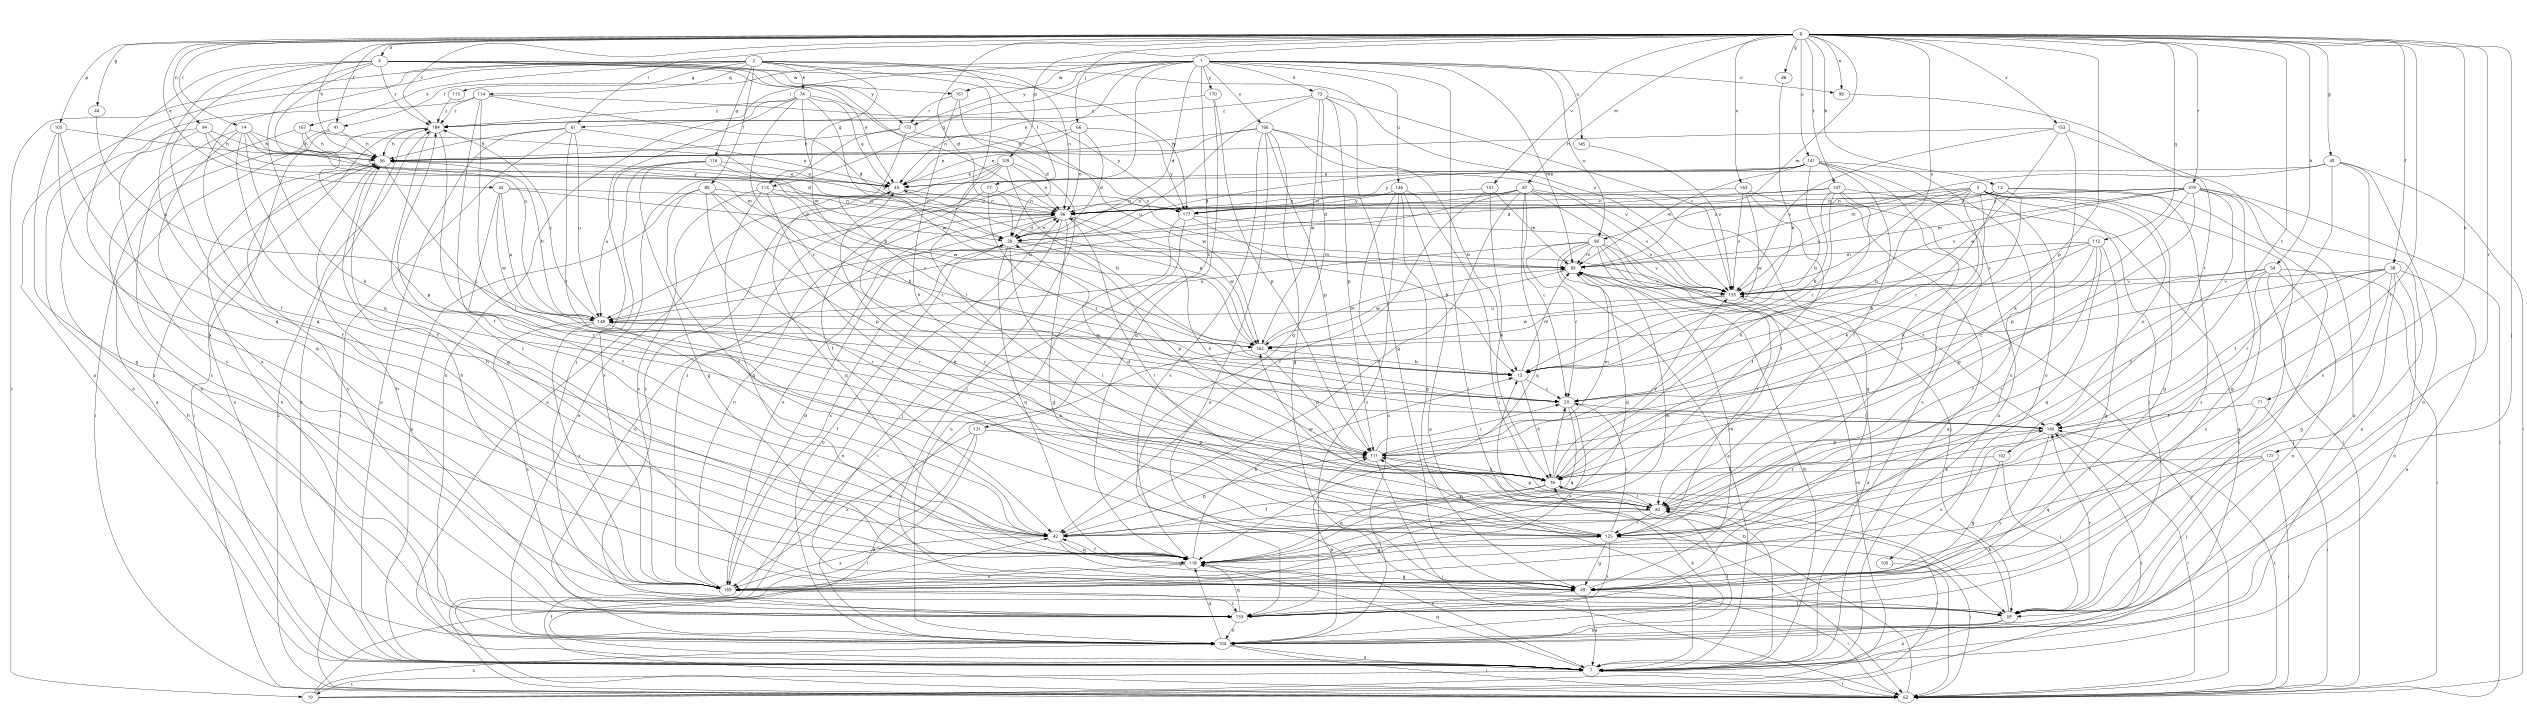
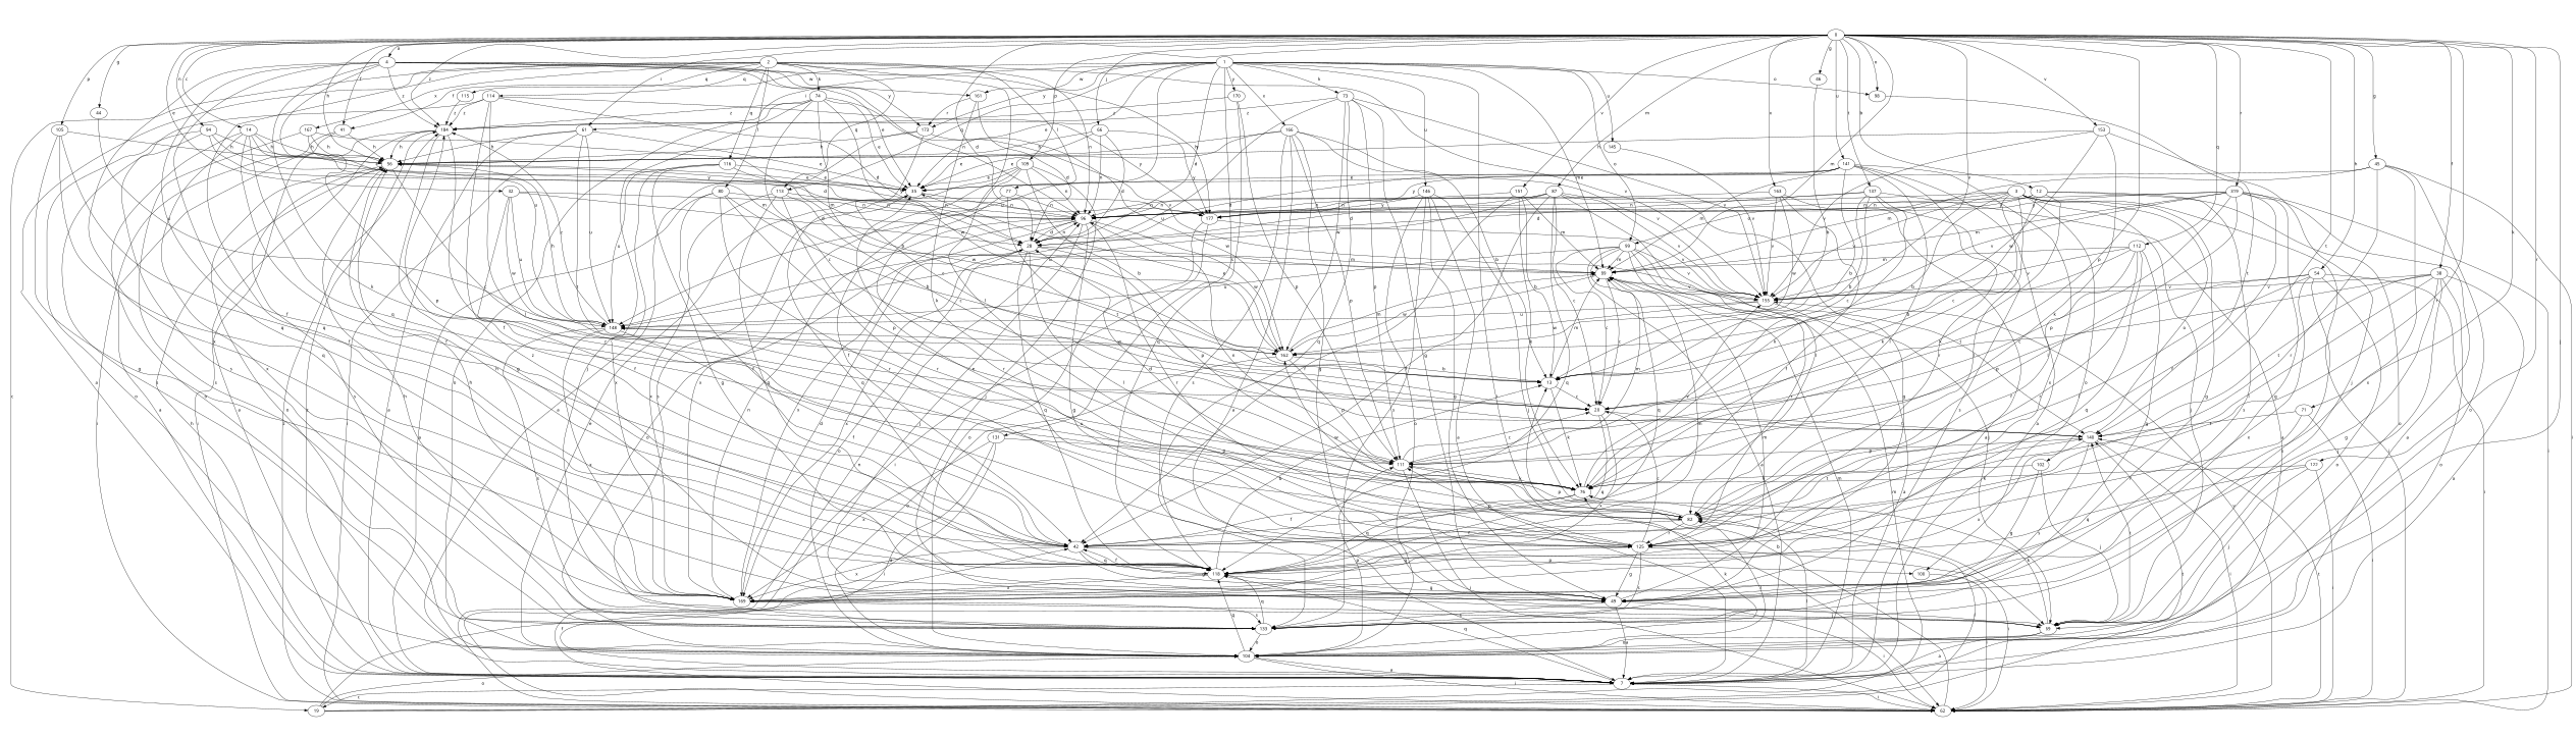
  strict digraph {
    fontname="Noto Sans"
    node [fontname="Noto Sans"]
    edge [fontname="Noto Sans"]
    0
    4
    12
    14
    28
    32
    38
    41
    44
    45
    46
    54
    56
    61
    66
    69
    71
    87
    89
    94
    98
    105
    109
    111
    112
    n26 [label=319]
    122
    125
    137
    140
    141
    151
    153
    155
    163
    184
    35
    148
    161
    173
    96
    118
    76
    42
    169
    177
    7
    62
    19
    82
    20
    104
    133
    162
    49
    13
    1
    73
    99
    113
    131
    145
    146
    166
    170
    2
    74
    77
    80
    114
    115
    116
    167
    3
    100
    102
    0 -> 4 [label=a]
    0 -> 12 [label=b]
    0 -> 14 [label=c]
    0 -> 28 [label=d]
    0 -> 32 [label=e]
    0 -> 38 [label=f]
    0 -> 41 [label=f]
    0 -> 44 [label=g]
    0 -> 45 [label=g]
    0 -> 46 [label=g]
    0 -> 54 [label=h]
    0 -> 56 [label=h]
    0 -> 61 [label=i]
    0 -> 66 [label=j]
    0 -> 69 [label=j]
    0 -> 71 [label=k]
    0 -> 87 [label=m]
    0 -> 89 [label=m]
    0 -> 94 [label=n]
    0 -> 98 [label=o]
    0 -> 105 [label=p]
    0 -> 109 [label=p]
    0 -> 111 [label=p]
    0 -> 112 [label=q]
    0 -> n26 [label=r]
    0 -> 122 [label=r]
    0 -> 125 [label=r]
    0 -> 137 [label=t]
    0 -> 140 [label=t]
    0 -> 141 [label=u]
    0 -> 151 [label=v]
    0 -> 153 [label=v]
    0 -> 155 [label=v]
    0 -> 163 [label=x]
    0 -> 184 [label=z]
    4 -> 184 [label=z]
    4 -> 35 [label=e]
    4 -> 148 [label=u]
    4 -> 161 [label=w]
    4 -> 173 [label=y]
    4 -> 96 [label=n]
    4 -> 118 [label=q]
    4 -> 76 [label=k]
    4 -> 42 [label=f]
    4 -> 169 [label=x]
    4 -> 177 [label=y]
    12 -> 96 [label=n]
    12 -> 76 [label=k]
    12 -> 177 [label=y]
    12 -> 20 [label=c]
    12 -> 104 [label=o]
    12 -> 133 [label=s]
    14 -> 28 [label=d]
    14 -> 56 [label=h]
    14 -> 76 [label=q]
    14 -> 42 [label=f]
    14 -> 169 [label=x]
    14 -> 177 [label=y]
    14 -> 104 [label=o]
    28 -> 89 [label=m]
    28 -> 111 [label=p]
    28 -> 96 [label=n]
    28 -> 118 [label=q]
    28 -> 169 [label=x]
    28 -> 82 [label=l]
    28 -> 104 [label=o]
    32 -> 28 [label=d]
    32 -> 148 [label=u]
    32 -> 96 [label=n]
    32 -> 42 [label=f]
    32 -> 162 [label=w]
    38 -> 69 [label=j]
    38 -> 140 [label=t]
    38 -> 155 [label=v]
    38 -> 7 [label=a]
    38 -> 82 [label=l]
    38 -> 20 [label=c]
    38 -> 104 [label=o]
    38 -> 49 [label=g]
    41 -> 56 [label=h]
    41 -> 7 [label=a]
    41 -> 62 [label=i]
    44 -> 148 [label=u]
    45 -> 89 [label=m]
    45 -> 125 [label=r]
    45 -> 35 [label=e]
    45 -> 169 [label=x]
    45 -> 62 [label=i]
    45 -> 104 [label=o]
    46 -> 13 [label=b]
    54 -> 111 [label=p]
    54 -> 155 [label=v]
    54 -> 169 [label=x]
    54 -> 62 [label=i]
    54 -> 82 [label=l]
    54 -> 104 [label=o]
    54 -> 133 [label=s]
    56 -> 35 [label=e]
    56 -> 177 [label=y]
    56 -> 20 [label=c]
    56 -> 104 [label=o]
    56 -> 133 [label=s]
    61 -> 56 [label=h]
    61 -> 140 [label=t]
    61 -> 35 [label=e]
    61 -> 148 [label=u]
    61 -> 7 [label=a]
    61 -> 62 [label=i]
    66 -> 28 [label=d]
    66 -> 56 [label=h]
    66 -> 35 [label=e]
    66 -> 96 [label=n]
    66 -> 177 [label=y]
    69 -> 140 [label=t]
    69 -> 76 [label=k]
    69 -> 7 [label=a]
    69 -> 104 [label=o]
    71 -> 125 [label=r]
    71 -> 140 [label=t]
    71 -> 62 [label=i]
    87 -> 28 [label=d]
    87 -> 155 [label=v]
    87 -> 148 [label=u]
    87 -> 96 [label=n]
    87 -> 118 [label=q]
    87 -> 42 [label=f]
    87 -> 82 [label=l]
    87 -> 20 [label=c]
    87 -> 49 [label=g]
    89 -> 155 [label=v]
    89 -> 162 [label=w]
    94 -> 56 [label=h]
    94 -> 89 [label=m]
    94 -> 35 [label=e]
    94 -> 104 [label=o]
    94 -> 133 [label=s]
    98 -> 140 [label=t]
    105 -> 56 [label=h]
    105 -> 118 [label=q]
    105 -> 42 [label=f]
    105 -> 49 [label=g]
    109 -> 69 [label=j]
    109 -> 35 [label=e]
    109 -> 96 [label=n]
    109 -> 42 [label=f]
    109 -> 169 [label=x]
    109 -> 133 [label=s]
    109 -> 13 [label=b]
    111 -> 89 [label=m]
    111 -> 76 [label=k]
    111 -> 62 [label=i]
    111 -> 20 [label=c]
    112 -> 89 [label=m]
    112 -> 125 [label=r]
    112 -> 155 [label=v]
    112 -> 118 [label=q]
    112 -> 42 [label=f]
    112 -> 49 [label=g]
    112 -> 13 [label=b]
    n26 -> 89 [label=m]
    n26 -> 111 [label=p]
    n26 -> 155 [label=v]
    n26 -> 96 [label=n]
    n26 -> 42 [label=f]
    n26 -> 177 [label=y]
    n26 -> 7 [label=a]
    n26 -> 62 [label=i]
    n26 -> 82 [label=l]
    n26 -> 49 [label=g]
    122 -> 69 [label=j]
    122 -> 118 [label=q]
    122 -> 76 [label=k]
    122 -> 62 [label=i]
    125 -> 111 [label=p]
    125 -> 35 [label=e]
    125 -> 118 [label=q]
    125 -> 62 [label=i]
    125 -> 20 [label=c]
    125 -> 133 [label=s]
    125 -> 49 [label=g]
    137 -> 28 [label=d]
    137 -> 96 [label=n]
    137 -> 76 [label=k]
    137 -> 7 [label=a]
    137 -> 20 [label=c]
    137 -> 133 [label=s]
    137 -> 13 [label=b]
    140 -> 111 [label=p]
    140 -> 169 [label=x]
    140 -> 62 [label=i]
    140 -> 133 [label=s]
    141 -> 28 [label=d]
    141 -> 89 [label=m]
    141 -> 125 [label=r]
    141 -> 35 [label=e]
    141 -> 169 [label=x]
    141 -> 177 [label=y]
    141 -> 7 [label=a]
    141 -> 82 [label=l]
    141 -> 13 [label=b]
    151 -> 89 [label=m]
    151 -> 96 [label=n]
    151 -> 76 [label=k]
    151 -> 42 [label=f]
-   177 -> 13 [label=b]
+   151 -> 13 [label=b]
    153 -> 56 [label=h]
    153 -> 69 [label=j]
    153 -> 155 [label=v]
    153 -> 76 [label=k]
    153 -> 162 [label=w]
    155 -> 148 [label=u]
    155 -> 7 [label=a]
    155 -> 162 [label=w]
    163 -> 155 [label=v]
    163 -> 96 [label=n]
    163 -> 42 [label=f]
    163 -> 7 [label=a]
    163 -> 162 [label=w]
    184 -> 56 [label=h]
    184 -> 125 [label=r]
    184 -> 7 [label=a]
    184 -> 62 [label=i]
    184 -> 49 [label=g]
    35 -> 96 [label=n]
    35 -> 118 [label=q]
    148 -> 56 [label=h]
    148 -> 184 [label=z]
    148 -> 42 [label=f]
    148 -> 169 [label=x]
    148 -> 133 [label=s]
    148 -> 162 [label=w]
    161 -> 28 [label=d]
    161 -> 173 [label=r]
    161 -> 76 [label=k]
    173 -> 56 [label=h]
    173 -> 7 [label=a]
    173 -> 20 [label=c]
    173 -> 162 [label=w]
    96 -> 28 [label=d]
    96 -> 69 [label=j]
    96 -> 125 [label=r]
    96 -> 169 [label=x]
    96 -> 104 [label=o]
    96 -> 162 [label=w]
    96 -> 49 [label=g]
    118 -> 56 [label=h]
    118 -> 89 [label=m]
    118 -> 184 [label=z]
    118 -> 42 [label=f]
    118 -> 169 [label=x]
    118 -> 49 [label=g]
    118 -> 13 [label=b]
    76 -> 28 [label=d]
    76 -> 155 [label=v]
    76 -> 96 [label=n]
    76 -> 118 [label=q]
    76 -> 42 [label=f]
-   76 -> 82 [label=l]
-   76 -> 20 [label=c]
-   42 -> 111 [label=p]
+   89 -> 20 [label=c]
+   42 -> 100 [label=p]
    42 -> 118 [label=q]
    42 -> 169 [label=x]
    42 -> 49 [label=g]
    169 -> 28 [label=d]
    169 -> 56 [label=h]
    169 -> 69 [label=j]
    169 -> 96 [label=n]
    169 -> 133 [label=s]
    177 -> 155 [label=v]
    177 -> 62 [label=i]
    177 -> 104 [label=o]
    7 -> 56 [label=h]
    7 -> 89 [label=m]
    7 -> 184 [label=z]
    7 -> 118 [label=q]
    7 -> 62 [label=i]
    7 -> 19 [label=c]
    7 -> 82 [label=l]
    62 -> 140 [label=t]
    62 -> 155 [label=v]
    62 -> 184 [label=z]
    62 -> 96 [label=n]
    62 -> 13 [label=b]
    19 -> 89 [label=m]
    19 -> 140 [label=t]
    19 -> 42 [label=f]
    19 -> 82 [label=l]
    19 -> 104 [label=o]
    82 -> 111 [label=p]
    82 -> 125 [label=r]
    82 -> 140 [label=t]
    82 -> 148 [label=u]
    82 -> 42 [label=f]
    82 -> 162 [label=w]
    20 -> 140 [label=t]
    20 -> 118 [label=q]
    20 -> 169 [label=x]
    104 -> 111 [label=p]
    104 -> 35 [label=e]
    104 -> 118 [label=q]
    104 -> 76 [label=k]
    104 -> 7 [label=a]
    104 -> 62 [label=i]
    104 -> 82 [label=l]
    133 -> 56 [label=h]
    133 -> 118 [label=q]
    133 -> 104 [label=o]
    162 -> 89 [label=m]
    162 -> 111 [label=p]
    162 -> 35 [label=e]
    162 -> 104 [label=o]
    162 -> 13 [label=b]
    49 -> 89 [label=m]
    49 -> 7 [label=a]
    49 -> 62 [label=i]
    49 -> 133 [label=s]
    13 -> 89 [label=m]
    13 -> 76 [label=k]
    13 -> 20 [label=c]
    1 -> 28 [label=d]
    1 -> 41 [label=f]
    1 -> 61 [label=i]
    1 -> 89 [label=m]
    1 -> 98 [label=o]
    1 -> 35 [label=e]
    1 -> 148 [label=u]
    1 -> 161 [label=w]
    1 -> 173 [label=y]
    1 -> 62 [label=i]
    1 -> 73 [label=k]
    1 -> 99 [label=o]
    1 -> 113 [label=q]
    1 -> 131 [label=s]
    1 -> 145 [label=u]
    1 -> 146 [label=u]
    1 -> 166 [label=x]
    1 -> 170 [label=y]
    73 -> 111 [label=p]
    73 -> 155 [label=v]
    73 -> 184 [label=z]
    73 -> 148 [label=u]
    73 -> 118 [label=q]
    73 -> 162 [label=w]
    73 -> 49 [label=g]
    99 -> 69 [label=j]
    99 -> 89 [label=m]
    99 -> 125 [label=r]
    99 -> 140 [label=t]
    99 -> 155 [label=v]
    99 -> 148 [label=u]
    99 -> 118 [label=q]
    99 -> 7 [label=a]
    99 -> 20 [label=c]
    113 -> 125 [label=r]
    113 -> 96 [label=n]
    113 -> 118 [label=q]
    113 -> 169 [label=x]
    113 -> 20 [label=c]
    131 -> 111 [label=p]
    131 -> 169 [label=x]
    131 -> 7 [label=a]
    131 -> 62 [label=i]
    145 -> 155 [label=v]
    146 -> 69 [label=j]
    146 -> 177 [label=y]
    146 -> 7 [label=a]
    146 -> 104 [label=o]
    146 -> 133 [label=s]
    146 -> 49 [label=g]
    166 -> 56 [label=h]
    166 -> 111 [label=p]
    166 -> 155 [label=v]
    166 -> 35 [label=e]
    166 -> 7 [label=a]
    166 -> 133 [label=s]
    166 -> 49 [label=g]
    166 -> 13 [label=b]
    170 -> 111 [label=p]
    170 -> 184 [label=z]
    170 -> 118 [label=q]
    2 -> 155 [label=v]
    2 -> 96 [label=n]
    2 -> 118 [label=q]
    2 -> 7 [label=a]
    2 -> 19 [label=c]
    2 -> 82 [label=l]
    2 -> 113 [label=q]
    2 -> 74 [label=k]
    2 -> 77 [label=l]
    2 -> 80 [label=l]
    2 -> 114 [label=q]
    2 -> 115 [label=q]
    2 -> 116 [label=q]
    2 -> 167 [label=x]
    74 -> 69 [label=j]
    74 -> 155 [label=v]
    74 -> 184 [label=z]
    74 -> 35 [label=e]
    74 -> 20 [label=c]
    74 -> 104 [label=o]
    74 -> 162 [label=w]
    74 -> 13 [label=b]
    77 -> 125 [label=r]
    77 -> 140 [label=t]
    77 -> 96 [label=n]
    80 -> 111 [label=p]
    80 -> 125 [label=r]
    80 -> 96 [label=n]
    80 -> 42 [label=f]
    80 -> 7 [label=a]
    80 -> 13 [label=b]
    114 -> 28 [label=d]
    114 -> 184 [label=z]
    114 -> 42 [label=f]
    114 -> 177 [label=y]
    114 -> 82 [label=l]
    114 -> 133 [label=s]
    115 -> 184 [label=z]
    116 -> 35 [label=e]
    116 -> 148 [label=u]
    116 -> 169 [label=x]
    116 -> 162 [label=w]
    116 -> 49 [label=g]
    167 -> 56 [label=h]
    167 -> 89 [label=m]
    167 -> 111 [label=p]
    167 -> 133 [label=s]
    3 -> 69 [label=j]
    3 -> 155 [label=v]
    3 -> 96 [label=n]
    3 -> 76 [label=k]
    3 -> 62 [label=i]
    3 -> 82 [label=l]
    3 -> 49 [label=g]
    3 -> 13 [label=b]
    3 -> 99 [label=o]
    3 -> 100 [label=o]
    3 -> 102 [label=o]
    100 -> 62 [label=i]
    102 -> 69 [label=j]
    102 -> 76 [label=k]
    102 -> 49 [label=g]
  }
